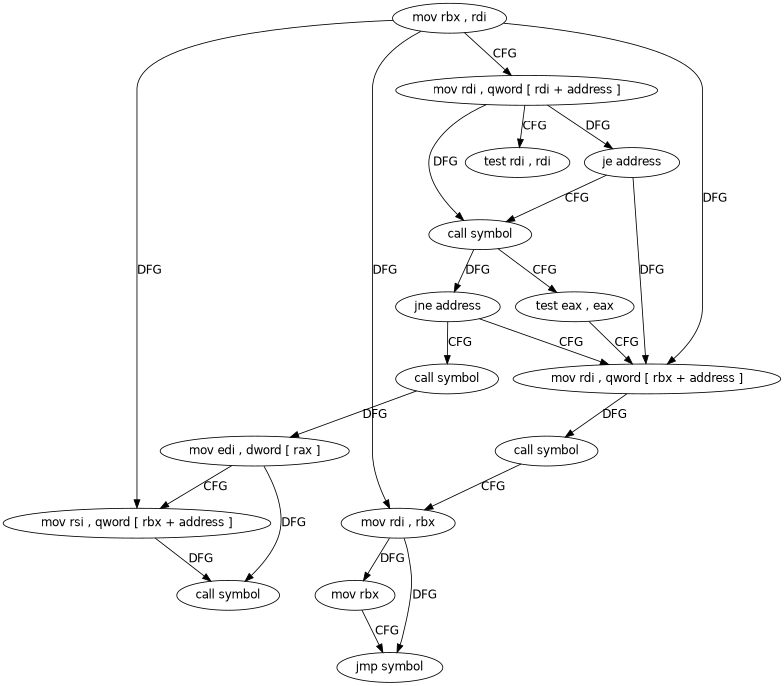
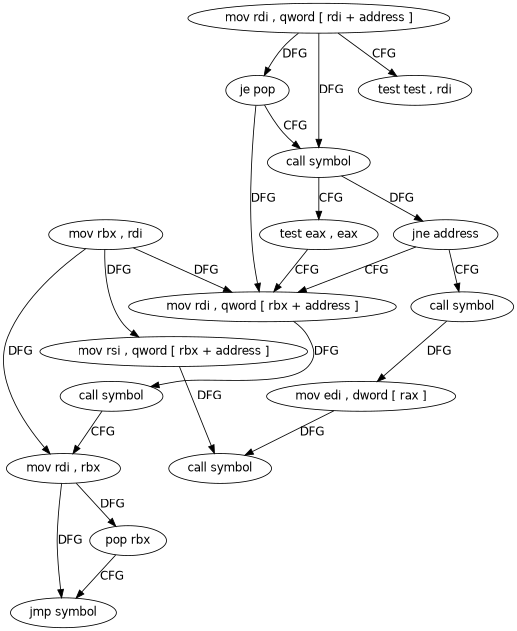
  digraph {
    fontname="DejaVu Sans"
    node [fontname="DejaVu Sans"]
    edge [fontname="DejaVu Sans"]
    n1 [label="mov rbx , rdi"]
    n2 [label="mov rdi , qword [ rdi + address ]"]
    n3 [label="mov rdi , qword [ rbx + address ]"]
    n4 [label="mov rdi , rbx"]
    n5 [label="mov rsi , qword [ rbx + address ]"]
-   n6 [label="test rdi , rdi"]
-   n7 [label="je address"]
+   n6 [label="test test , rdi"]
+   n7 [label="je pop"]
    n8 [label="call symbol"]
    n9 [label="call symbol"]
-   n10 [label="mov rbx"]
+   n10 [label="pop rbx"]
    n11 [label="jmp symbol"]
    n12 [label="call symbol"]
    n13 [label="test eax , eax"]
    n14 [label="jne address"]
    n15 [label="call symbol"]
    n16 [label="mov edi , dword [ rax ]"]
-   n1 -> n2 [label=CFG]
    n1 -> n3 [label=DFG]
    n1 -> n4 [label=DFG]
    n1 -> n5 [label=DFG]
    n2 -> n6 [label=CFG]
    n2 -> n7 [label=DFG]
    n2 -> n8 [label=DFG]
    n3 -> n9 [label=DFG]
    n4 -> n10 [label=DFG]
    n4 -> n11 [label=DFG]
    n5 -> n12 [label=DFG]
    n7 -> n3 [label=DFG]
    n7 -> n8 [label=CFG]
    n8 -> n13 [label=CFG]
    n8 -> n14 [label=DFG]
    n9 -> n4 [label=CFG]
    n10 -> n11 [label=CFG]
    n13 -> n3 [label=CFG]
    n14 -> n3 [label=CFG]
    n14 -> n15 [label=CFG]
    n15 -> n16 [label=DFG]
-   n16 -> n5 [label=CFG]
    n16 -> n12 [label=DFG]
  }
